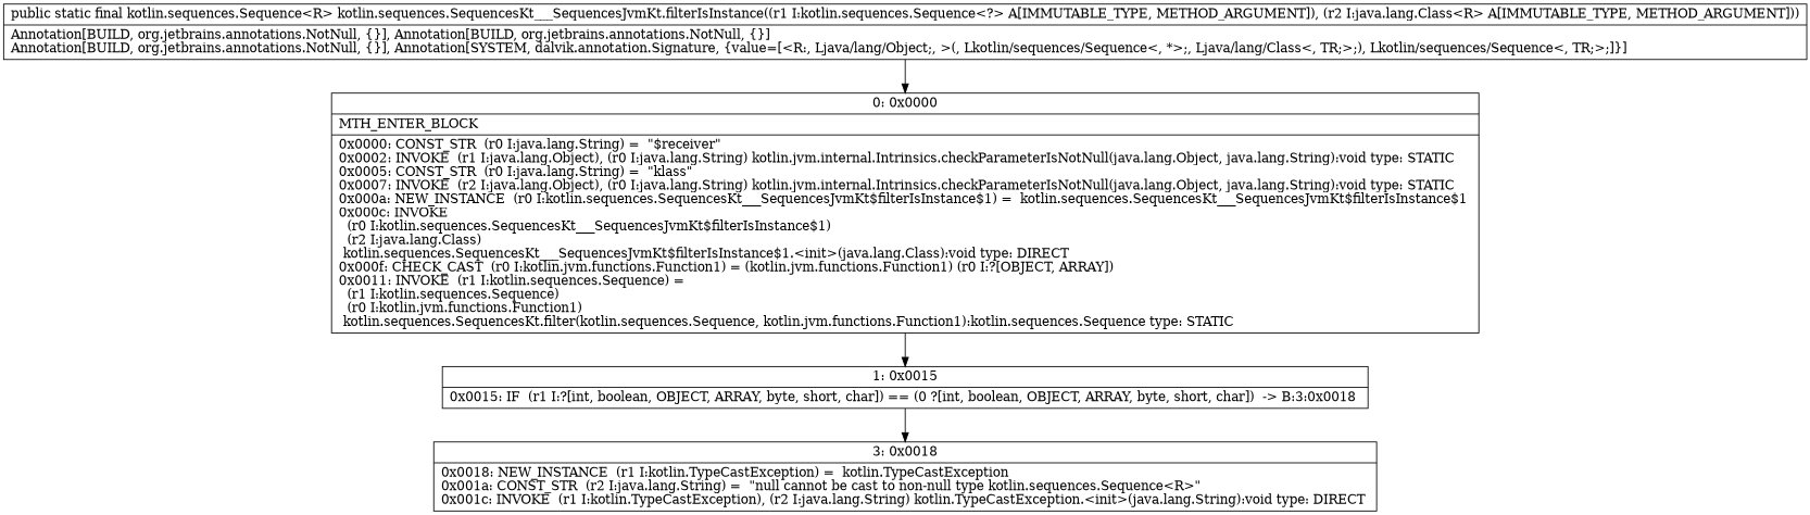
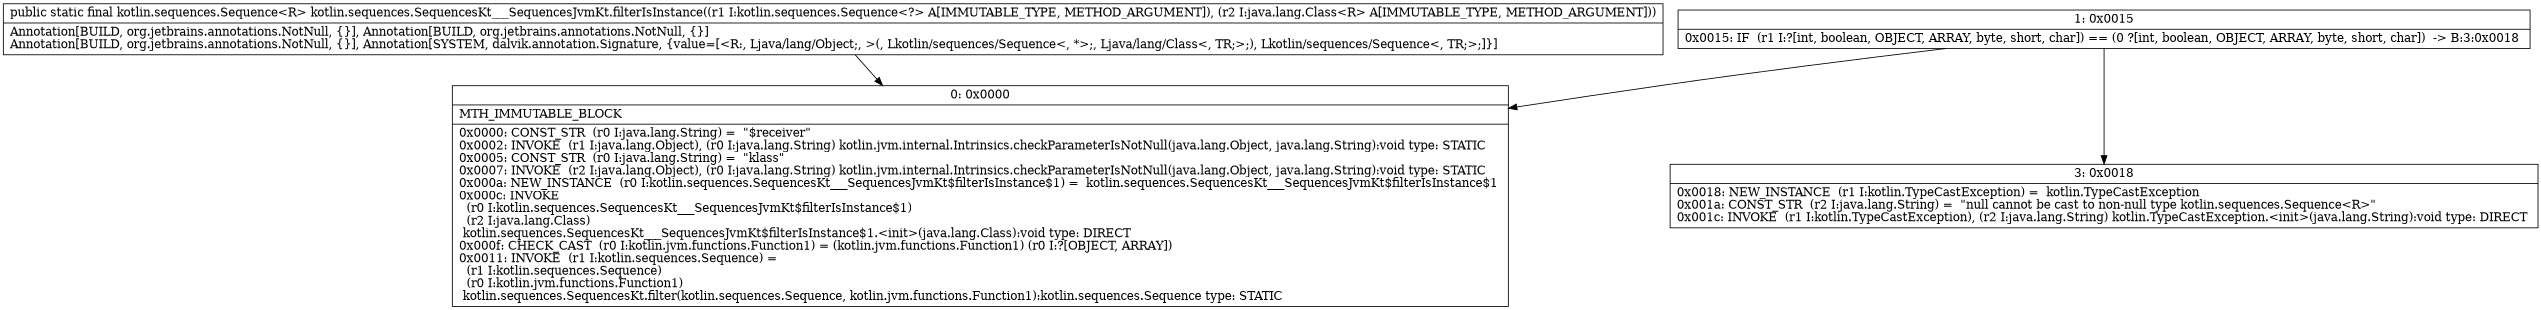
  digraph {
    node [shape=record]
-   n1 [label="{0\:\ 0x0000|MTH_ENTER_BLOCK\l|0x0000: CONST_STR  (r0 I:java.lang.String) =  \"$receiver\" \l0x0002: INVOKE  (r1 I:java.lang.Object), (r0 I:java.lang.String) kotlin.jvm.internal.Intrinsics.checkParameterIsNotNull(java.lang.Object, java.lang.String):void type: STATIC \l0x0005: CONST_STR  (r0 I:java.lang.String) =  \"klass\" \l0x0007: INVOKE  (r2 I:java.lang.Object), (r0 I:java.lang.String) kotlin.jvm.internal.Intrinsics.checkParameterIsNotNull(java.lang.Object, java.lang.String):void type: STATIC \l0x000a: NEW_INSTANCE  (r0 I:kotlin.sequences.SequencesKt___SequencesJvmKt$filterIsInstance$1) =  kotlin.sequences.SequencesKt___SequencesJvmKt$filterIsInstance$1 \l0x000c: INVOKE  \l  (r0 I:kotlin.sequences.SequencesKt___SequencesJvmKt$filterIsInstance$1)\l  (r2 I:java.lang.Class)\l kotlin.sequences.SequencesKt___SequencesJvmKt$filterIsInstance$1.\<init\>(java.lang.Class):void type: DIRECT \l0x000f: CHECK_CAST  (r0 I:kotlin.jvm.functions.Function1) = (kotlin.jvm.functions.Function1) (r0 I:?[OBJECT, ARRAY]) \l0x0011: INVOKE  (r1 I:kotlin.sequences.Sequence) = \l  (r1 I:kotlin.sequences.Sequence)\l  (r0 I:kotlin.jvm.functions.Function1)\l kotlin.sequences.SequencesKt.filter(kotlin.sequences.Sequence, kotlin.jvm.functions.Function1):kotlin.sequences.Sequence type: STATIC \l}"]
+   n1 [label="{0\:\ 0x0000|MTH_IMMUTABLE_BLOCK\l|0x0000: CONST_STR  (r0 I:java.lang.String) =  \"$receiver\" \l0x0002: INVOKE  (r1 I:java.lang.Object), (r0 I:java.lang.String) kotlin.jvm.internal.Intrinsics.checkParameterIsNotNull(java.lang.Object, java.lang.String):void type: STATIC \l0x0005: CONST_STR  (r0 I:java.lang.String) =  \"klass\" \l0x0007: INVOKE  (r2 I:java.lang.Object), (r0 I:java.lang.String) kotlin.jvm.internal.Intrinsics.checkParameterIsNotNull(java.lang.Object, java.lang.String):void type: STATIC \l0x000a: NEW_INSTANCE  (r0 I:kotlin.sequences.SequencesKt___SequencesJvmKt$filterIsInstance$1) =  kotlin.sequences.SequencesKt___SequencesJvmKt$filterIsInstance$1 \l0x000c: INVOKE  \l  (r0 I:kotlin.sequences.SequencesKt___SequencesJvmKt$filterIsInstance$1)\l  (r2 I:java.lang.Class)\l kotlin.sequences.SequencesKt___SequencesJvmKt$filterIsInstance$1.\<init\>(java.lang.Class):void type: DIRECT \l0x000f: CHECK_CAST  (r0 I:kotlin.jvm.functions.Function1) = (kotlin.jvm.functions.Function1) (r0 I:?[OBJECT, ARRAY]) \l0x0011: INVOKE  (r1 I:kotlin.sequences.Sequence) = \l  (r1 I:kotlin.sequences.Sequence)\l  (r0 I:kotlin.jvm.functions.Function1)\l kotlin.sequences.SequencesKt.filter(kotlin.sequences.Sequence, kotlin.jvm.functions.Function1):kotlin.sequences.Sequence type: STATIC \l}"]
    n2 [label="{1\:\ 0x0015|0x0015: IF  (r1 I:?[int, boolean, OBJECT, ARRAY, byte, short, char]) == (0 ?[int, boolean, OBJECT, ARRAY, byte, short, char])  \-\> B:3:0x0018 \l}"]
    n3 [label="{3\:\ 0x0018|0x0018: NEW_INSTANCE  (r1 I:kotlin.TypeCastException) =  kotlin.TypeCastException \l0x001a: CONST_STR  (r2 I:java.lang.String) =  \"null cannot be cast to non\-null type kotlin.sequences.Sequence\<R\>\" \l0x001c: INVOKE  (r1 I:kotlin.TypeCastException), (r2 I:java.lang.String) kotlin.TypeCastException.\<init\>(java.lang.String):void type: DIRECT \l}"]
    n4 [label="{public static final kotlin.sequences.Sequence\<R\> kotlin.sequences.SequencesKt___SequencesJvmKt.filterIsInstance((r1 I:kotlin.sequences.Sequence\<?\> A[IMMUTABLE_TYPE, METHOD_ARGUMENT]), (r2 I:java.lang.Class\<R\> A[IMMUTABLE_TYPE, METHOD_ARGUMENT]))  | Annotation[BUILD, org.jetbrains.annotations.NotNull, \{\}], Annotation[BUILD, org.jetbrains.annotations.NotNull, \{\}]\lAnnotation[BUILD, org.jetbrains.annotations.NotNull, \{\}], Annotation[SYSTEM, dalvik.annotation.Signature, \{value=[\<R:, Ljava\/lang\/Object;, \>(, Lkotlin\/sequences\/Sequence\<, *\>;, Ljava\/lang\/Class\<, TR;\>;), Lkotlin\/sequences\/Sequence\<, TR;\>;]\}]\l}"]
-   n1 -> n2
+   n2 -> n1
    n2 -> n3
    n4 -> n1
  }
